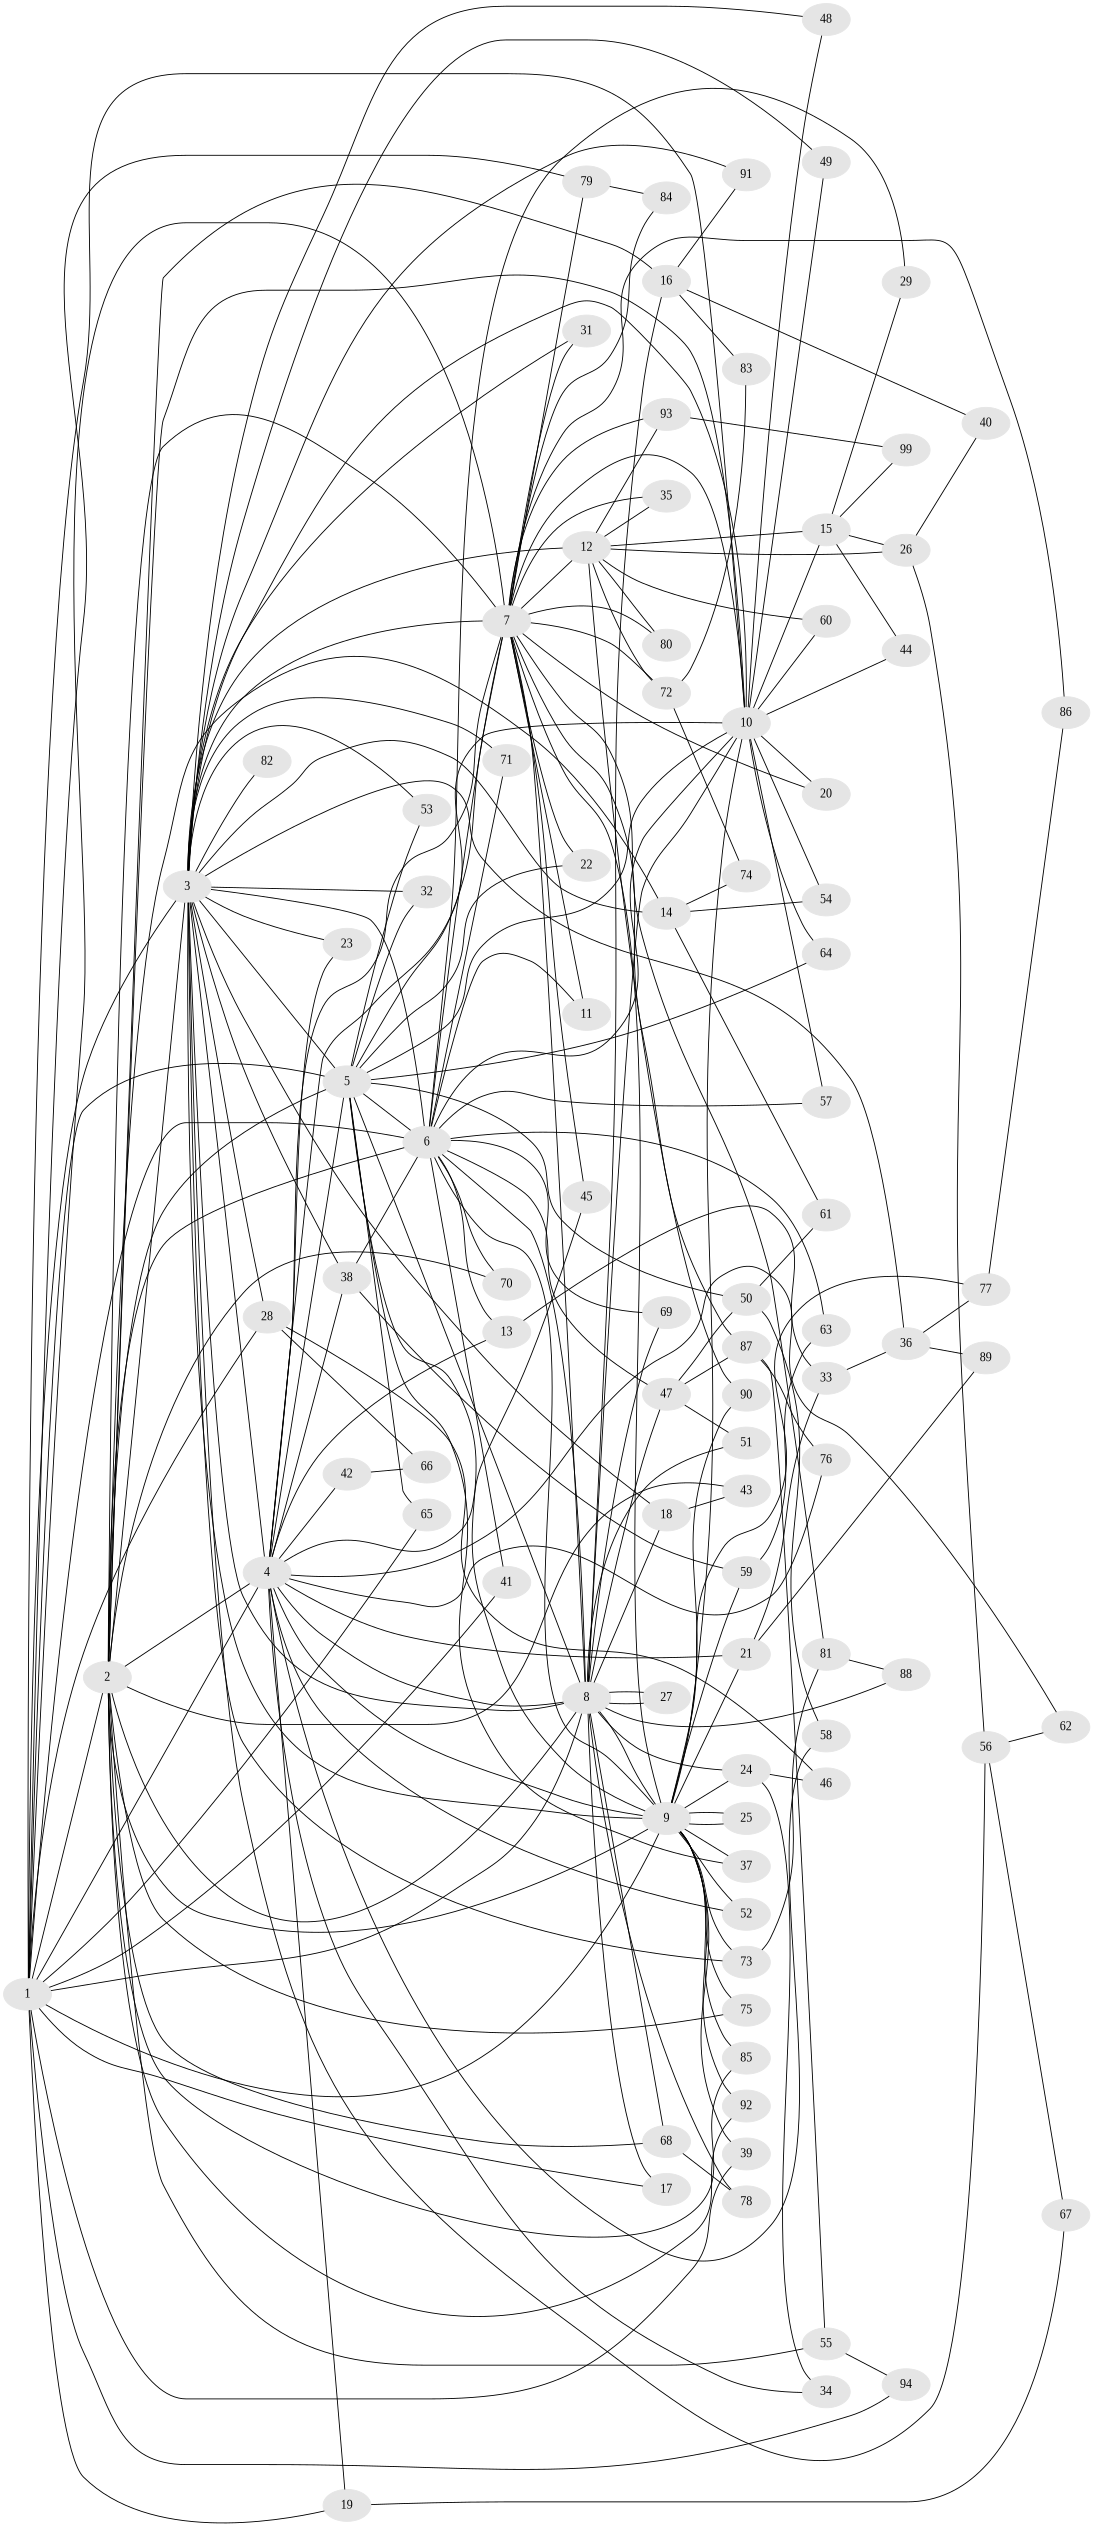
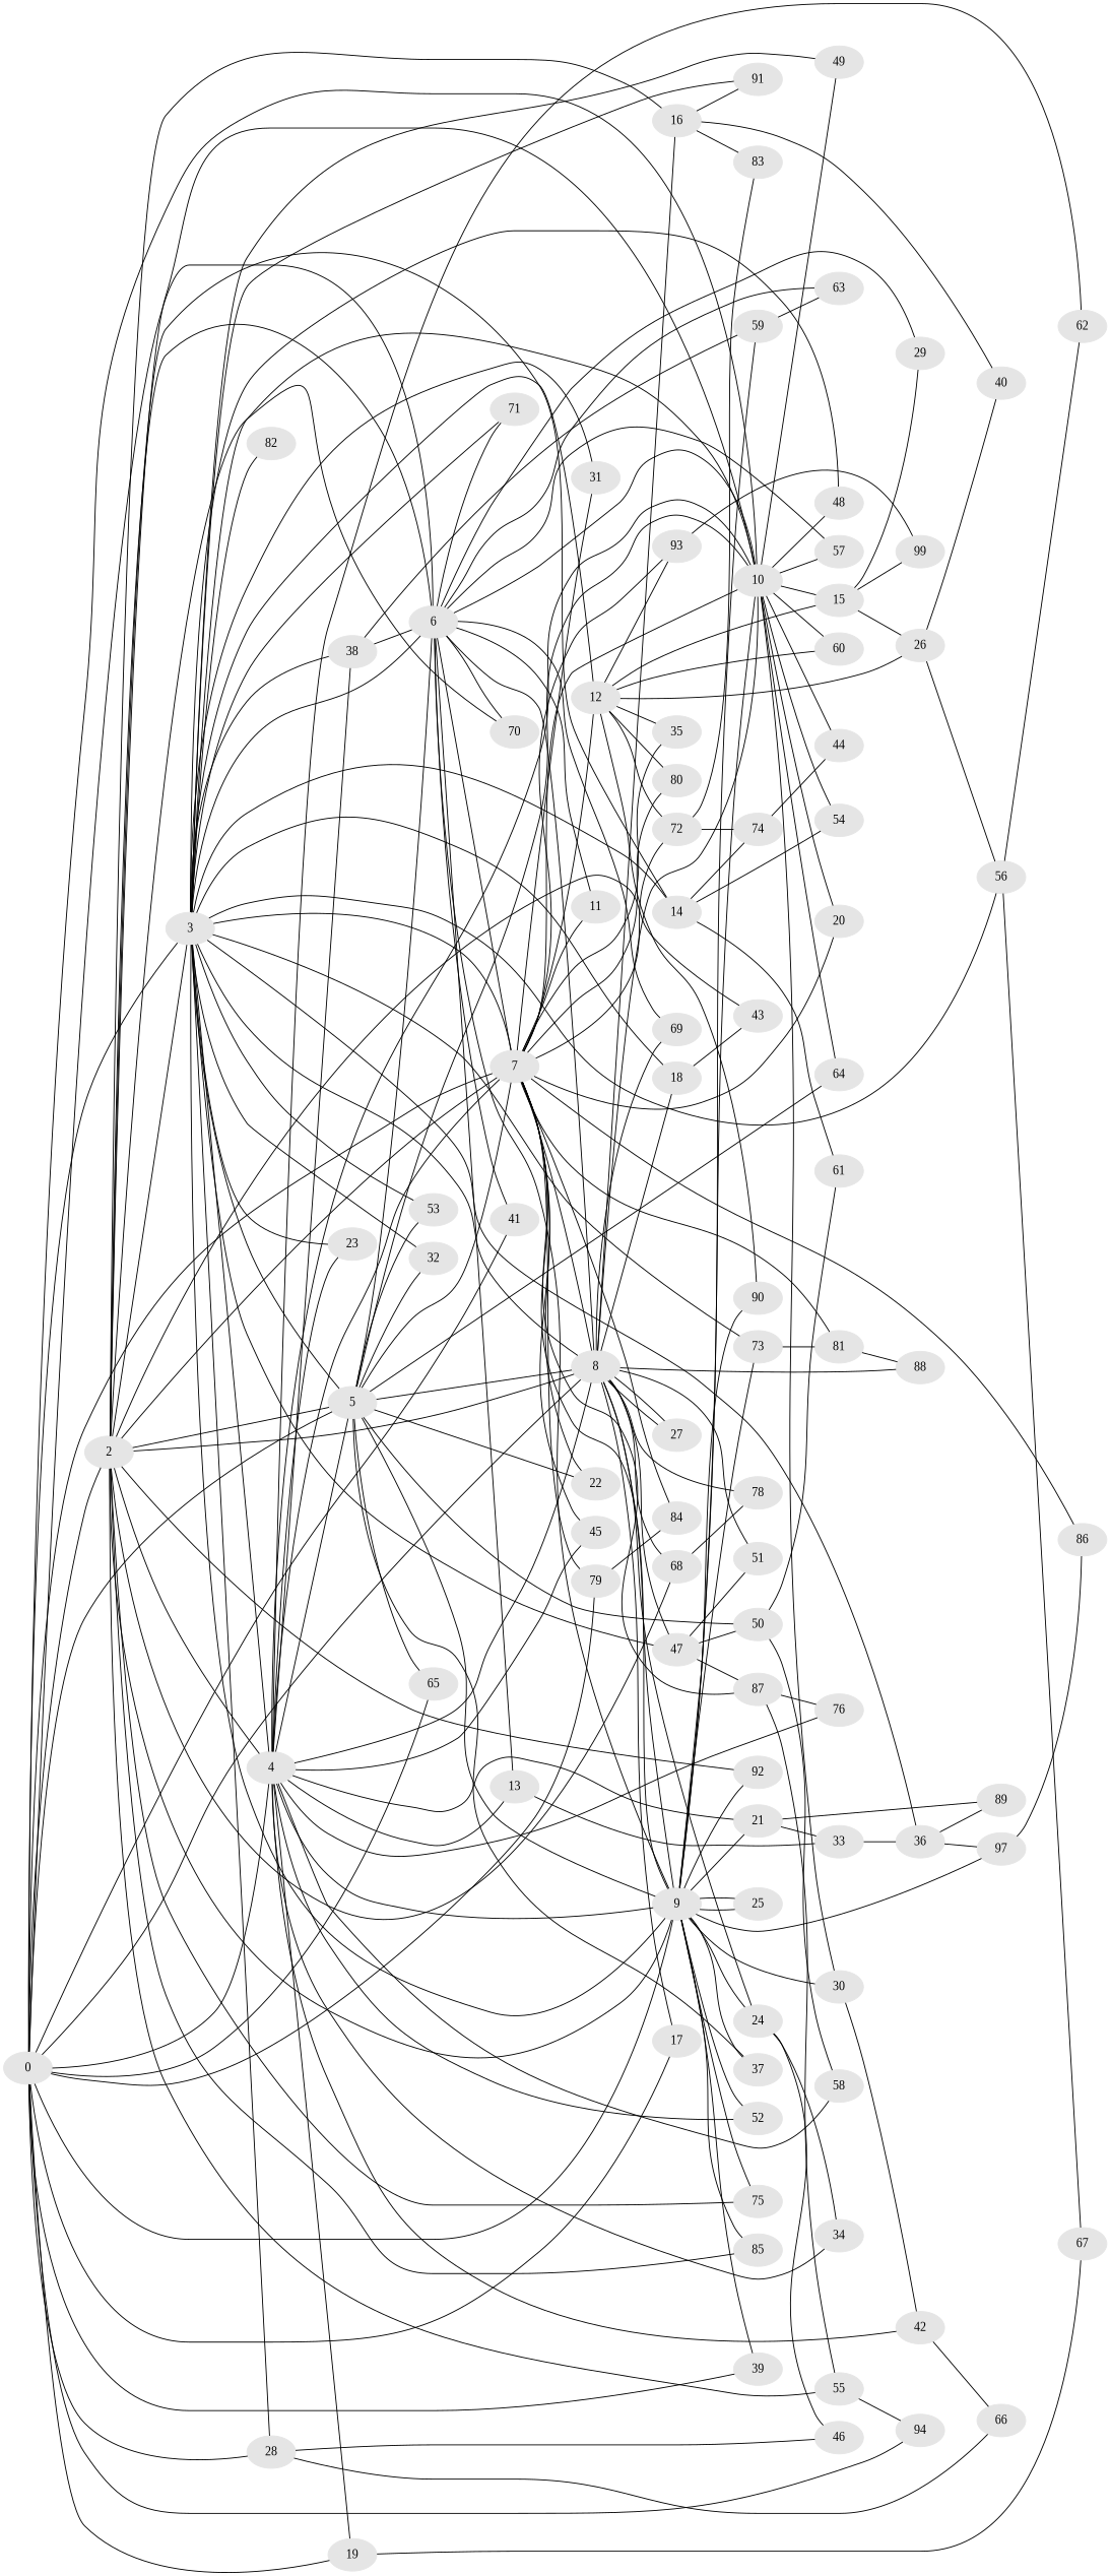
  graph {
    fontname="Liberation Serif"
    rankdir=LR
    node [color=gray90 fontname="Liberation Serif" style=filled]
    edge [fontname="Liberation Serif"]
-   1
+   1 [label=0]
    2
    3
    4
    5
    6
    7
    8
    9
    10
    17
    19
    28
    39
    41
    65
    79
    94
    14
    16
    43
    55
    68
    70
    75
    85
    92
    12
    18
    23
    31
    32
    36
    38
    47
    48
    49
    53
    56
    71
    73
    82
    91
    13
    21
    34
    42
    45
    52
    58
    62
    76
    22
    37
    50
    64
    11
    29
    57
    63
    69
    20
    35
    72
    80
    81
    84
    86
    87
    93
    24
    27
    51
    78
    88
    25
+   30
    59
-   77
+   77 [label=97]
    90
    15
    44
    54
    60
    67
    46
    66
    61
    74
    40
    83
    26
    89
    33
    n95 [label=99]
    1 -- 2
    1 -- 3
    1 -- 4
    1 -- 5
    1 -- 6
    1 -- 7
    1 -- 8
    1 -- 9
    1 -- 10
    1 -- 17
    1 -- 19
    1 -- 28
    1 -- 39
    1 -- 41
    1 -- 65
    1 -- 79
    1 -- 94
    2 -- 3
    2 -- 4
    2 -- 5
    2 -- 6
    2 -- 7
    2 -- 8
    2 -- 9
    2 -- 10
    2 -- 14
    2 -- 16
    2 -- 43
    2 -- 55
    2 -- 68
    2 -- 70
    2 -- 75
    2 -- 85
    2 -- 92
    3 -- 4
    3 -- 5
    3 -- 6
    3 -- 7
    3 -- 8
    3 -- 9
    3 -- 10
    3 -- 28
    3 -- 14
    3 -- 12
    3 -- 18
    3 -- 23
    3 -- 31
    3 -- 32
    3 -- 36
    3 -- 38
-   6 -- 47
+   3 -- 47
    3 -- 48
    3 -- 49
    3 -- 53
    3 -- 56
    3 -- 71
    3 -- 73
    3 -- 82
    3 -- 91
    4 -- 5
    4 -- 7
    4 -- 8
    4 -- 9
    4 -- 10
    4 -- 19
    4 -- 23
    4 -- 38
    4 -- 13
    4 -- 21
    4 -- 34
    4 -- 42
    4 -- 45
    4 -- 52
    4 -- 58
    4 -- 62
    4 -- 76
    5 -- 6
    5 -- 7
    5 -- 8
    5 -- 9
    5 -- 10
    5 -- 65
    5 -- 32
    5 -- 53
    5 -- 22
    5 -- 37
    5 -- 50
    5 -- 64
    6 -- 7
    6 -- 8
    6 -- 9
    6 -- 10
    6 -- 41
    6 -- 70
    6 -- 71
    6 -- 13
    6 -- 11
    6 -- 29
    6 -- 57
    6 -- 63
    6 -- 69
    7 -- 8
    7 -- 9
    7 -- 10
    7 -- 79
    7 -- 12
    7 -- 31
    7 -- 45
    7 -- 22
    7 -- 11
    7 -- 20
    7 -- 35
    7 -- 72
    7 -- 80
    7 -- 81
    7 -- 84
    7 -- 86
    7 -- 87
    7 -- 93
    8 -- 9
    8 -- 10
    8 -- 17
    8 -- 16
    8 -- 68
    8 -- 18
    8 -- 47
    8 -- 69
    8 -- 24
    8 -- 27
    8 -- 27
    8 -- 51
    8 -- 78
    8 -- 88
    9 -- 10
    9 -- 39
    9 -- 75
    9 -- 85
    9 -- 92
    9 -- 73
    9 -- 21
    9 -- 52
    9 -- 37
    9 -- 24
    9 -- 25
    9 -- 25
+   9 -- 30
    9 -- 59
    9 -- 77
    9 -- 90
    10 -- 48
    10 -- 49
    10 -- 64
    10 -- 57
    10 -- 20
+   10 -- 30
    10 -- 15
    10 -- 44
    10 -- 54
    10 -- 60
    19 -- 67
    28 -- 46
    28 -- 66
    79 -- 84
    14 -- 54
    14 -- 61
    14 -- 74
    16 -- 91
    16 -- 40
    16 -- 83
    55 -- 94
    68 -- 78
    12 -- 35
    12 -- 72
    12 -- 80
    12 -- 93
    12 -- 90
    12 -- 15
    12 -- 60
    12 -- 26
    18 -- 43
    36 -- 77
    36 -- 89
    38 -- 6
    38 -- 59
    47 -- 50
    47 -- 87
    47 -- 51
    56 -- 62
    56 -- 67
    73 -- 81
    13 -- 33
    21 -- 89
    21 -- 33
    42 -- 66
    50 -- 58
    50 -- 61
    72 -- 74
    72 -- 83
    81 -- 88
    87 -- 55
    87 -- 76
    93 -- n95
    24 -- 34
    24 -- 46
+   30 -- 42
    59 -- 63
    77 -- 86
    15 -- 29
-   15 -- 44
+   74 -- 44
    15 -- 26
    15 -- n95
    26 -- 56
    26 -- 40
    33 -- 36
  }
